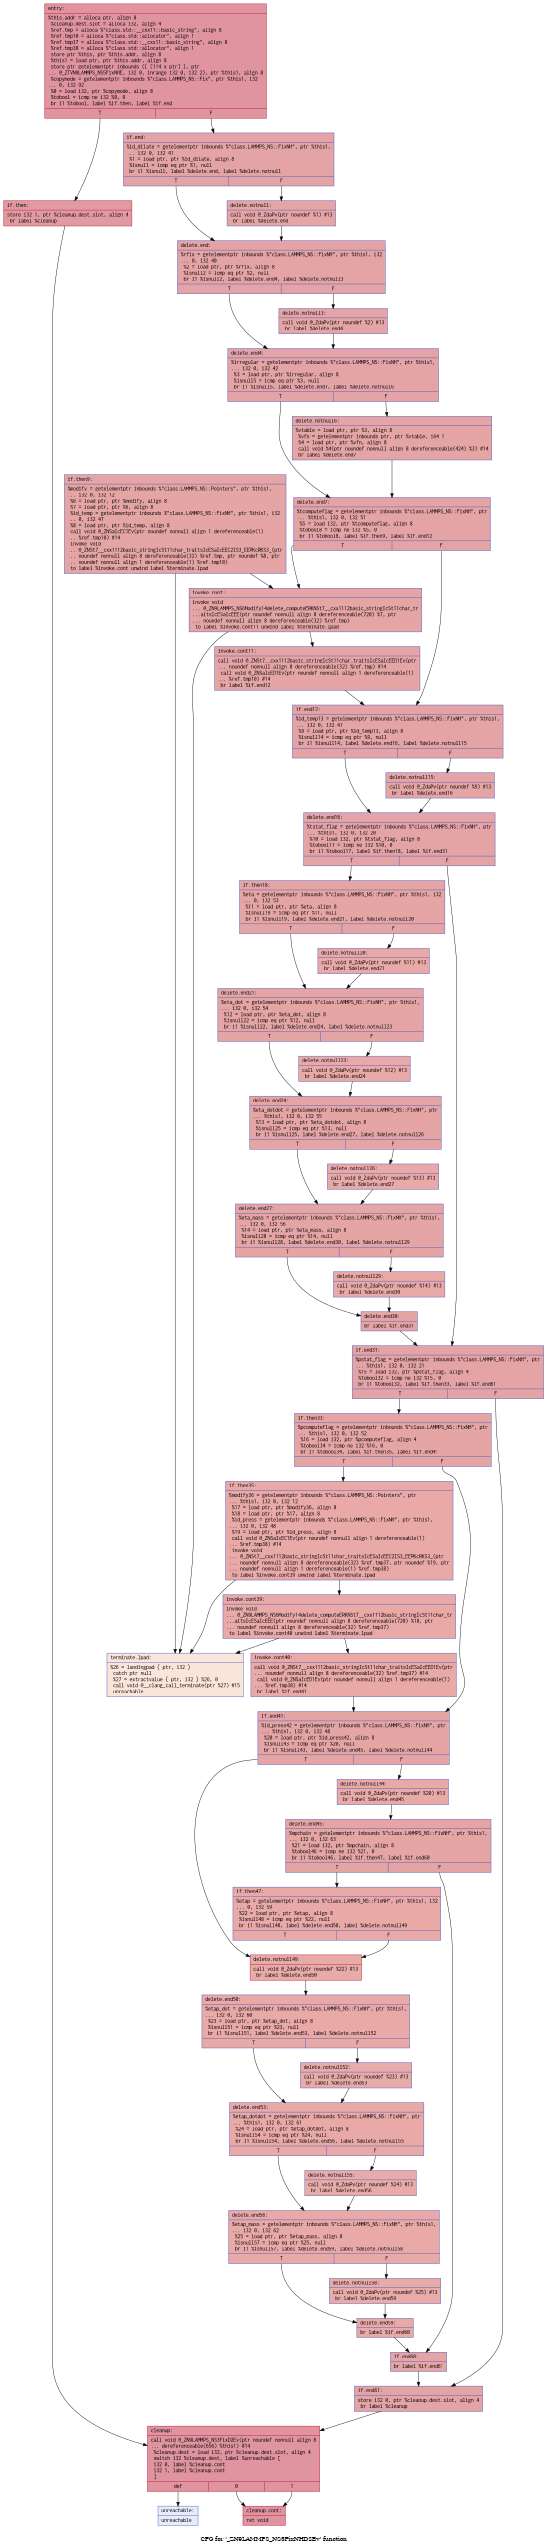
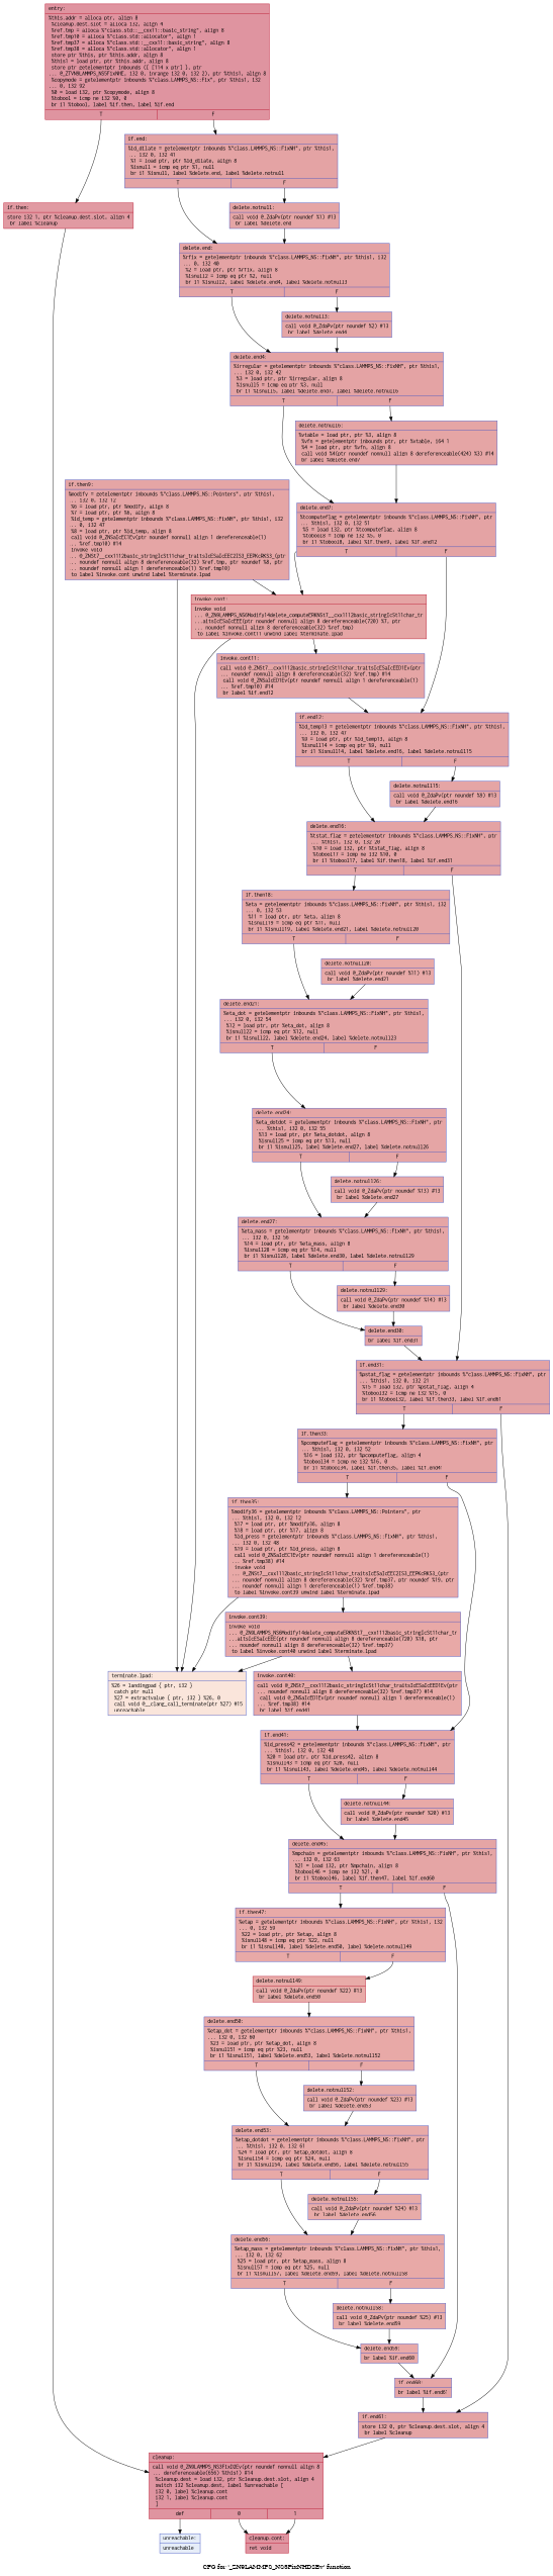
  digraph {
    label="CFG for '_ZN9LAMMPS_NS5FixNHD2Ev' function"
    node [color="#3d50c3ff" fillcolor="#c5333470" fontname=Courier shape=record style=filled]
    n1 [color="#b70d28ff" fillcolor="#b70d2870" label="{entry:\l|  %this.addr = alloca ptr, align 8\l  %cleanup.dest.slot = alloca i32, align 4\l  %ref.tmp = alloca %\"class.std::__cxx11::basic_string\", align 8\l  %ref.tmp10 = alloca %\"class.std::allocator\", align 1\l  %ref.tmp37 = alloca %\"class.std::__cxx11::basic_string\", align 8\l  %ref.tmp38 = alloca %\"class.std::allocator\", align 1\l  store ptr %this, ptr %this.addr, align 8\l  %this1 = load ptr, ptr %this.addr, align 8\l  store ptr getelementptr inbounds (\{ [114 x ptr] \}, ptr\l... @_ZTVN9LAMMPS_NS5FixNHE, i32 0, inrange i32 0, i32 2), ptr %this1, align 8\l  %copymode = getelementptr inbounds %\"class.LAMMPS_NS::Fix\", ptr %this1, i32\l... 0, i32 92\l  %0 = load i32, ptr %copymode, align 8\l  %tobool = icmp ne i32 %0, 0\l  br i1 %tobool, label %if.then, label %if.end\l|{<s0>T|<s1>F}}"]
    n2 [color="#b70d28ff" fillcolor="#bb1b2c70" label="{if.then:\l|  store i32 1, ptr %cleanup.dest.slot, align 4\l  br label %cleanup\l}"]
    n3 [fillcolor="#c32e3170" label="{if.end:\l|  %id_dilate = getelementptr inbounds %\"class.LAMMPS_NS::FixNH\", ptr %this1,\l... i32 0, i32 41\l  %1 = load ptr, ptr %id_dilate, align 8\l  %isnull = icmp eq ptr %1, null\l  br i1 %isnull, label %delete.end, label %delete.notnull\l|{<s0>T|<s1>F}}"]
    n4 [color="#b70d28ff" fillcolor="#b70d2870" label="{cleanup:\l|  call void @_ZN9LAMMPS_NS3FixD2Ev(ptr noundef nonnull align 8\l... dereferenceable(656) %this1) #14\l  %cleanup.dest = load i32, ptr %cleanup.dest.slot, align 4\l  switch i32 %cleanup.dest, label %unreachable [\l    i32 0, label %cleanup.cont\l    i32 1, label %cleanup.cont\l  ]\l|{<s0>def|<s1>0|<s2>1}}"]
    n5 [fillcolor="#c32e3170" label="{delete.end:\l|  %rfix = getelementptr inbounds %\"class.LAMMPS_NS::FixNH\", ptr %this1, i32\l... 0, i32 40\l  %2 = load ptr, ptr %rfix, align 8\l  %isnull2 = icmp eq ptr %2, null\l  br i1 %isnull2, label %delete.end4, label %delete.notnull3\l|{<s0>T|<s1>F}}"]
    n6 [label="{delete.notnull:\l|  call void @_ZdaPv(ptr noundef %1) #13\l  br label %delete.end\l}"]
    n7 [fillcolor="#c7d7f070" label="{unreachable:\l|  unreachable\l}"]
    n8 [color="#b70d28ff" fillcolor="#b70d2870" label="{cleanup.cont:\l|  ret void\l}"]
    n9 [fillcolor="#c32e3170" label="{delete.end4:\l|  %irregular = getelementptr inbounds %\"class.LAMMPS_NS::FixNH\", ptr %this1,\l... i32 0, i32 42\l  %3 = load ptr, ptr %irregular, align 8\l  %isnull5 = icmp eq ptr %3, null\l  br i1 %isnull5, label %delete.end7, label %delete.notnull6\l|{<s0>T|<s1>F}}"]
    n10 [label="{delete.notnull3:\l|  call void @_ZdaPv(ptr noundef %2) #13\l  br label %delete.end4\l}"]
    n11 [fillcolor="#c32e3170" label="{delete.end7:\l|  %tcomputeflag = getelementptr inbounds %\"class.LAMMPS_NS::FixNH\", ptr\l... %this1, i32 0, i32 51\l  %5 = load i32, ptr %tcomputeflag, align 8\l  %tobool8 = icmp ne i32 %5, 0\l  br i1 %tobool8, label %if.then9, label %if.end12\l|{<s0>T|<s1>F}}"]
    n12 [label="{delete.notnull6:\l|  %vtable = load ptr, ptr %3, align 8\l  %vfn = getelementptr inbounds ptr, ptr %vtable, i64 1\l  %4 = load ptr, ptr %vfn, align 8\l  call void %4(ptr noundef nonnull align 8 dereferenceable(424) %3) #14\l  br label %delete.end7\l}"]
    n13 [fillcolor="#c32e3170" label="{if.end12:\l|  %id_temp13 = getelementptr inbounds %\"class.LAMMPS_NS::FixNH\", ptr %this1,\l... i32 0, i32 47\l  %9 = load ptr, ptr %id_temp13, align 8\l  %isnull14 = icmp eq ptr %9, null\l  br i1 %isnull14, label %delete.end16, label %delete.notnull15\l|{<s0>T|<s1>F}}"]
-   n14 [label="{invoke.cont:\l|  invoke void\l... @_ZN9LAMMPS_NS6Modify14delete_computeERKNSt7__cxx1112basic_stringIcSt11char_tr\l...aitsIcESaIcEEE(ptr noundef nonnull align 8 dereferenceable(720) %7, ptr\l... noundef nonnull align 8 dereferenceable(32) %ref.tmp)\l          to label %invoke.cont11 unwind label %terminate.lpad\l}"]
+   n14 [color="#b70d28ff" label="{invoke.cont:\l|  invoke void\l... @_ZN9LAMMPS_NS6Modify14delete_computeERKNSt7__cxx1112basic_stringIcSt11char_tr\l...aitsIcESaIcEEE(ptr noundef nonnull align 8 dereferenceable(720) %7, ptr\l... noundef nonnull align 8 dereferenceable(32) %ref.tmp)\l          to label %invoke.cont11 unwind label %terminate.lpad\l}"]
    n15 [label="{if.then9:\l|  %modify = getelementptr inbounds %\"class.LAMMPS_NS::Pointers\", ptr %this1,\l... i32 0, i32 12\l  %6 = load ptr, ptr %modify, align 8\l  %7 = load ptr, ptr %6, align 8\l  %id_temp = getelementptr inbounds %\"class.LAMMPS_NS::FixNH\", ptr %this1, i32\l... 0, i32 47\l  %8 = load ptr, ptr %id_temp, align 8\l  call void @_ZNSaIcEC1Ev(ptr noundef nonnull align 1 dereferenceable(1)\l... %ref.tmp10) #14\l  invoke void\l... @_ZNSt7__cxx1112basic_stringIcSt11char_traitsIcESaIcEEC2IS3_EEPKcRKS3_(ptr\l... noundef nonnull align 8 dereferenceable(32) %ref.tmp, ptr noundef %8, ptr\l... noundef nonnull align 1 dereferenceable(1) %ref.tmp10)\l          to label %invoke.cont unwind label %terminate.lpad\l}"]
    n16 [fillcolor="#f4c5ad70" label="{terminate.lpad:\l|  %26 = landingpad \{ ptr, i32 \}\l          catch ptr null\l  %27 = extractvalue \{ ptr, i32 \} %26, 0\l  call void @__clang_call_terminate(ptr %27) #15\l  unreachable\l}"]
    n17 [fillcolor="#c32e3170" label="{delete.end16:\l|  %tstat_flag = getelementptr inbounds %\"class.LAMMPS_NS::FixNH\", ptr\l... %this1, i32 0, i32 20\l  %10 = load i32, ptr %tstat_flag, align 8\l  %tobool17 = icmp ne i32 %10, 0\l  br i1 %tobool17, label %if.then18, label %if.end31\l|{<s0>T|<s1>F}}"]
    n18 [label="{delete.notnull15:\l|  call void @_ZdaPv(ptr noundef %9) #13\l  br label %delete.end16\l}"]
    n19 [label="{invoke.cont11:\l|  call void @_ZNSt7__cxx1112basic_stringIcSt11char_traitsIcESaIcEED1Ev(ptr\l... noundef nonnull align 8 dereferenceable(32) %ref.tmp) #14\l  call void @_ZNSaIcED1Ev(ptr noundef nonnull align 1 dereferenceable(1)\l... %ref.tmp10) #14\l  br label %if.end12\l}"]
    n20 [label="{if.then18:\l|  %eta = getelementptr inbounds %\"class.LAMMPS_NS::FixNH\", ptr %this1, i32\l... 0, i32 53\l  %11 = load ptr, ptr %eta, align 8\l  %isnull19 = icmp eq ptr %11, null\l  br i1 %isnull19, label %delete.end21, label %delete.notnull20\l|{<s0>T|<s1>F}}"]
    n21 [fillcolor="#c32e3170" label="{if.end31:\l|  %pstat_flag = getelementptr inbounds %\"class.LAMMPS_NS::FixNH\", ptr\l... %this1, i32 0, i32 21\l  %15 = load i32, ptr %pstat_flag, align 4\l  %tobool32 = icmp ne i32 %15, 0\l  br i1 %tobool32, label %if.then33, label %if.end61\l|{<s0>T|<s1>F}}"]
    n22 [label="{delete.end21:\l|  %eta_dot = getelementptr inbounds %\"class.LAMMPS_NS::FixNH\", ptr %this1,\l... i32 0, i32 54\l  %12 = load ptr, ptr %eta_dot, align 8\l  %isnull22 = icmp eq ptr %12, null\l  br i1 %isnull22, label %delete.end24, label %delete.notnull23\l|{<s0>T|<s1>F}}"]
    n23 [fillcolor="#ca3b3770" label="{delete.notnull20:\l|  call void @_ZdaPv(ptr noundef %11) #13\l  br label %delete.end21\l}"]
    n24 [label="{if.then33:\l|  %pcomputeflag = getelementptr inbounds %\"class.LAMMPS_NS::FixNH\", ptr\l... %this1, i32 0, i32 52\l  %16 = load i32, ptr %pcomputeflag, align 4\l  %tobool34 = icmp ne i32 %16, 0\l  br i1 %tobool34, label %if.then35, label %if.end41\l|{<s0>T|<s1>F}}"]
    n25 [fillcolor="#c32e3170" label="{if.end61:\l|  store i32 0, ptr %cleanup.dest.slot, align 4\l  br label %cleanup\l}"]
    n26 [label="{delete.end24:\l|  %eta_dotdot = getelementptr inbounds %\"class.LAMMPS_NS::FixNH\", ptr\l... %this1, i32 0, i32 55\l  %13 = load ptr, ptr %eta_dotdot, align 8\l  %isnull25 = icmp eq ptr %13, null\l  br i1 %isnull25, label %delete.end27, label %delete.notnull26\l|{<s0>T|<s1>F}}"]
-   n27 [fillcolor="#ca3b3770" label="{delete.notnull23:\l|  call void @_ZdaPv(ptr noundef %12) #13\l  br label %delete.end24\l}"]
    n28 [fillcolor="#ca3b3770" label="{if.then35:\l|  %modify36 = getelementptr inbounds %\"class.LAMMPS_NS::Pointers\", ptr\l... %this1, i32 0, i32 12\l  %17 = load ptr, ptr %modify36, align 8\l  %18 = load ptr, ptr %17, align 8\l  %id_press = getelementptr inbounds %\"class.LAMMPS_NS::FixNH\", ptr %this1,\l... i32 0, i32 48\l  %19 = load ptr, ptr %id_press, align 8\l  call void @_ZNSaIcEC1Ev(ptr noundef nonnull align 1 dereferenceable(1)\l... %ref.tmp38) #14\l  invoke void\l... @_ZNSt7__cxx1112basic_stringIcSt11char_traitsIcESaIcEEC2IS3_EEPKcRKS3_(ptr\l... noundef nonnull align 8 dereferenceable(32) %ref.tmp37, ptr noundef %19, ptr\l... noundef nonnull align 1 dereferenceable(1) %ref.tmp38)\l          to label %invoke.cont39 unwind label %terminate.lpad\l}"]
    n29 [label="{if.end41:\l|  %id_press42 = getelementptr inbounds %\"class.LAMMPS_NS::FixNH\", ptr\l... %this1, i32 0, i32 48\l  %20 = load ptr, ptr %id_press42, align 8\l  %isnull43 = icmp eq ptr %20, null\l  br i1 %isnull43, label %delete.end45, label %delete.notnull44\l|{<s0>T|<s1>F}}"]
    n30 [label="{delete.end27:\l|  %eta_mass = getelementptr inbounds %\"class.LAMMPS_NS::FixNH\", ptr %this1,\l... i32 0, i32 56\l  %14 = load ptr, ptr %eta_mass, align 8\l  %isnull28 = icmp eq ptr %14, null\l  br i1 %isnull28, label %delete.end30, label %delete.notnull29\l|{<s0>T|<s1>F}}"]
    n31 [fillcolor="#ca3b3770" label="{delete.notnull26:\l|  call void @_ZdaPv(ptr noundef %13) #13\l  br label %delete.end27\l}"]
    n32 [label="{delete.end30:\l|  br label %if.end31\l}"]
    n33 [fillcolor="#ca3b3770" label="{delete.notnull29:\l|  call void @_ZdaPv(ptr noundef %14) #13\l  br label %delete.end30\l}"]
    n34 [fillcolor="#ca3b3770" label="{invoke.cont39:\l|  invoke void\l... @_ZN9LAMMPS_NS6Modify14delete_computeERKNSt7__cxx1112basic_stringIcSt11char_tr\l...aitsIcESaIcEEE(ptr noundef nonnull align 8 dereferenceable(720) %18, ptr\l... noundef nonnull align 8 dereferenceable(32) %ref.tmp37)\l          to label %invoke.cont40 unwind label %terminate.lpad\l}"]
    n35 [label="{delete.end45:\l|  %mpchain = getelementptr inbounds %\"class.LAMMPS_NS::FixNH\", ptr %this1,\l... i32 0, i32 63\l  %21 = load i32, ptr %mpchain, align 8\l  %tobool46 = icmp ne i32 %21, 0\l  br i1 %tobool46, label %if.then47, label %if.end60\l|{<s0>T|<s1>F}}"]
    n36 [fillcolor="#ca3b3770" label="{delete.notnull44:\l|  call void @_ZdaPv(ptr noundef %20) #13\l  br label %delete.end45\l}"]
    n37 [fillcolor="#ca3b3770" label="{invoke.cont40:\l|  call void @_ZNSt7__cxx1112basic_stringIcSt11char_traitsIcESaIcEED1Ev(ptr\l... noundef nonnull align 8 dereferenceable(32) %ref.tmp37) #14\l  call void @_ZNSaIcED1Ev(ptr noundef nonnull align 1 dereferenceable(1)\l... %ref.tmp38) #14\l  br label %if.end41\l}"]
    n38 [fillcolor="#ca3b3770" label="{if.then47:\l|  %etap = getelementptr inbounds %\"class.LAMMPS_NS::FixNH\", ptr %this1, i32\l... 0, i32 59\l  %22 = load ptr, ptr %etap, align 8\l  %isnull48 = icmp eq ptr %22, null\l  br i1 %isnull48, label %delete.end50, label %delete.notnull49\l|{<s0>T|<s1>F}}"]
    n39 [label="{if.end60:\l|  br label %if.end61\l}"]
    n40 [color="#b70d28ff" fillcolor="#cc403a70" label="{delete.notnull49:\l|  call void @_ZdaPv(ptr noundef %22) #13\l  br label %delete.end50\l}"]
    n41 [fillcolor="#ca3b3770" label="{delete.end50:\l|  %etap_dot = getelementptr inbounds %\"class.LAMMPS_NS::FixNH\", ptr %this1,\l... i32 0, i32 60\l  %23 = load ptr, ptr %etap_dot, align 8\l  %isnull51 = icmp eq ptr %23, null\l  br i1 %isnull51, label %delete.end53, label %delete.notnull52\l|{<s0>T|<s1>F}}"]
    n42 [fillcolor="#ca3b3770" label="{delete.end53:\l|  %etap_dotdot = getelementptr inbounds %\"class.LAMMPS_NS::FixNH\", ptr\l... %this1, i32 0, i32 61\l  %24 = load ptr, ptr %etap_dotdot, align 8\l  %isnull54 = icmp eq ptr %24, null\l  br i1 %isnull54, label %delete.end56, label %delete.notnull55\l|{<s0>T|<s1>F}}"]
    n43 [fillcolor="#cc403a70" label="{delete.notnull52:\l|  call void @_ZdaPv(ptr noundef %23) #13\l  br label %delete.end53\l}"]
    n44 [fillcolor="#ca3b3770" label="{delete.end56:\l|  %etap_mass = getelementptr inbounds %\"class.LAMMPS_NS::FixNH\", ptr %this1,\l... i32 0, i32 62\l  %25 = load ptr, ptr %etap_mass, align 8\l  %isnull57 = icmp eq ptr %25, null\l  br i1 %isnull57, label %delete.end59, label %delete.notnull58\l|{<s0>T|<s1>F}}"]
    n45 [fillcolor="#cc403a70" label="{delete.notnull55:\l|  call void @_ZdaPv(ptr noundef %24) #13\l  br label %delete.end56\l}"]
    n46 [fillcolor="#ca3b3770" label="{delete.end59:\l|  br label %if.end60\l}"]
    n47 [fillcolor="#cc403a70" label="{delete.notnull58:\l|  call void @_ZdaPv(ptr noundef %25) #13\l  br label %delete.end59\l}"]
    n1 -> n2 [tailport=s0]
    n1 -> n3 [tailport=s1]
    n2 -> n4
    n3 -> n5 [tailport=s0]
    n3 -> n6 [tailport=s1]
    n4 -> n7 [tailport=s0]
    n4 -> n8 [tailport=s1]
    n4 -> n8 [tailport=s2]
    n5 -> n9 [tailport=s0]
    n5 -> n10 [tailport=s1]
    n6 -> n5
    n9 -> n11 [tailport=s0]
    n9 -> n12 [tailport=s1]
    n10 -> n9
    n11 -> n13 [tailport=s1]
    n11 -> n14 [tailport=s0]
    n12 -> n11
    n13 -> n17 [tailport=s0]
    n13 -> n18 [tailport=s1]
    n14 -> n16
    n14 -> n19
    n15 -> n14
    n15 -> n16
    n17 -> n20 [tailport=s0]
    n17 -> n21 [tailport=s1]
    n18 -> n17
    n19 -> n13
    n20 -> n22 [tailport=s0]
-   n20 -> n23 [tailport=s1]
    n21 -> n24 [tailport=s0]
    n21 -> n25 [tailport=s1]
    n22 -> n26 [tailport=s0]
-   n22 -> n27 [tailport=s1]
    n23 -> n22
    n24 -> n28 [tailport=s0]
    n24 -> n29 [tailport=s1]
    n25 -> n4
    n26 -> n30 [tailport=s0]
    n26 -> n31 [tailport=s1]
-   n27 -> n26
    n28 -> n16
    n28 -> n34
-   n29 -> n40 [tailport=s0]
+   n29 -> n35 [tailport=s0]
    n29 -> n36 [tailport=s1]
    n30 -> n32 [tailport=s0]
    n30 -> n33 [tailport=s1]
    n31 -> n30
    n32 -> n21
    n33 -> n32
    n34 -> n16
    n34 -> n37
    n35 -> n38 [tailport=s0]
    n35 -> n39 [tailport=s1]
    n36 -> n35
    n37 -> n29
    n38 -> n40 [tailport=s1]
    n39 -> n25
    n40 -> n41
    n41 -> n42 [tailport=s0]
    n41 -> n43 [tailport=s1]
    n42 -> n44 [tailport=s0]
    n42 -> n45 [tailport=s1]
    n43 -> n42
    n44 -> n46 [tailport=s0]
    n44 -> n47 [tailport=s1]
    n45 -> n44
    n46 -> n39
    n47 -> n46
  }
